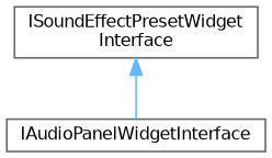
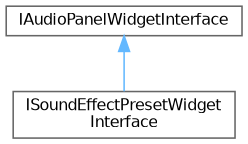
  digraph {
    rankdir=TB
    fontname="DejaVu Sans"
    node [color=grey40 fillcolor=white fontname="DejaVu Sans" fontsize=10 shape=box style=filled]
    n1 [height=0.2 label=IAudioPanelWidgetInterface width=0.4]
    n2 [height=0.2 label="ISoundEffectPresetWidget\lInterface" width=0.4]
-   n2 -> n1 [color=steelblue1 dir=back fontname="DejaVu Sans" fontsize=10 labelfontname=Helvetica labelfontsize=10 style=solid]
+   n1 -> n2 [color=steelblue1 dir=back fontname="DejaVu Sans" fontsize=10 labelfontname=Helvetica labelfontsize=10 style=solid]
  }
